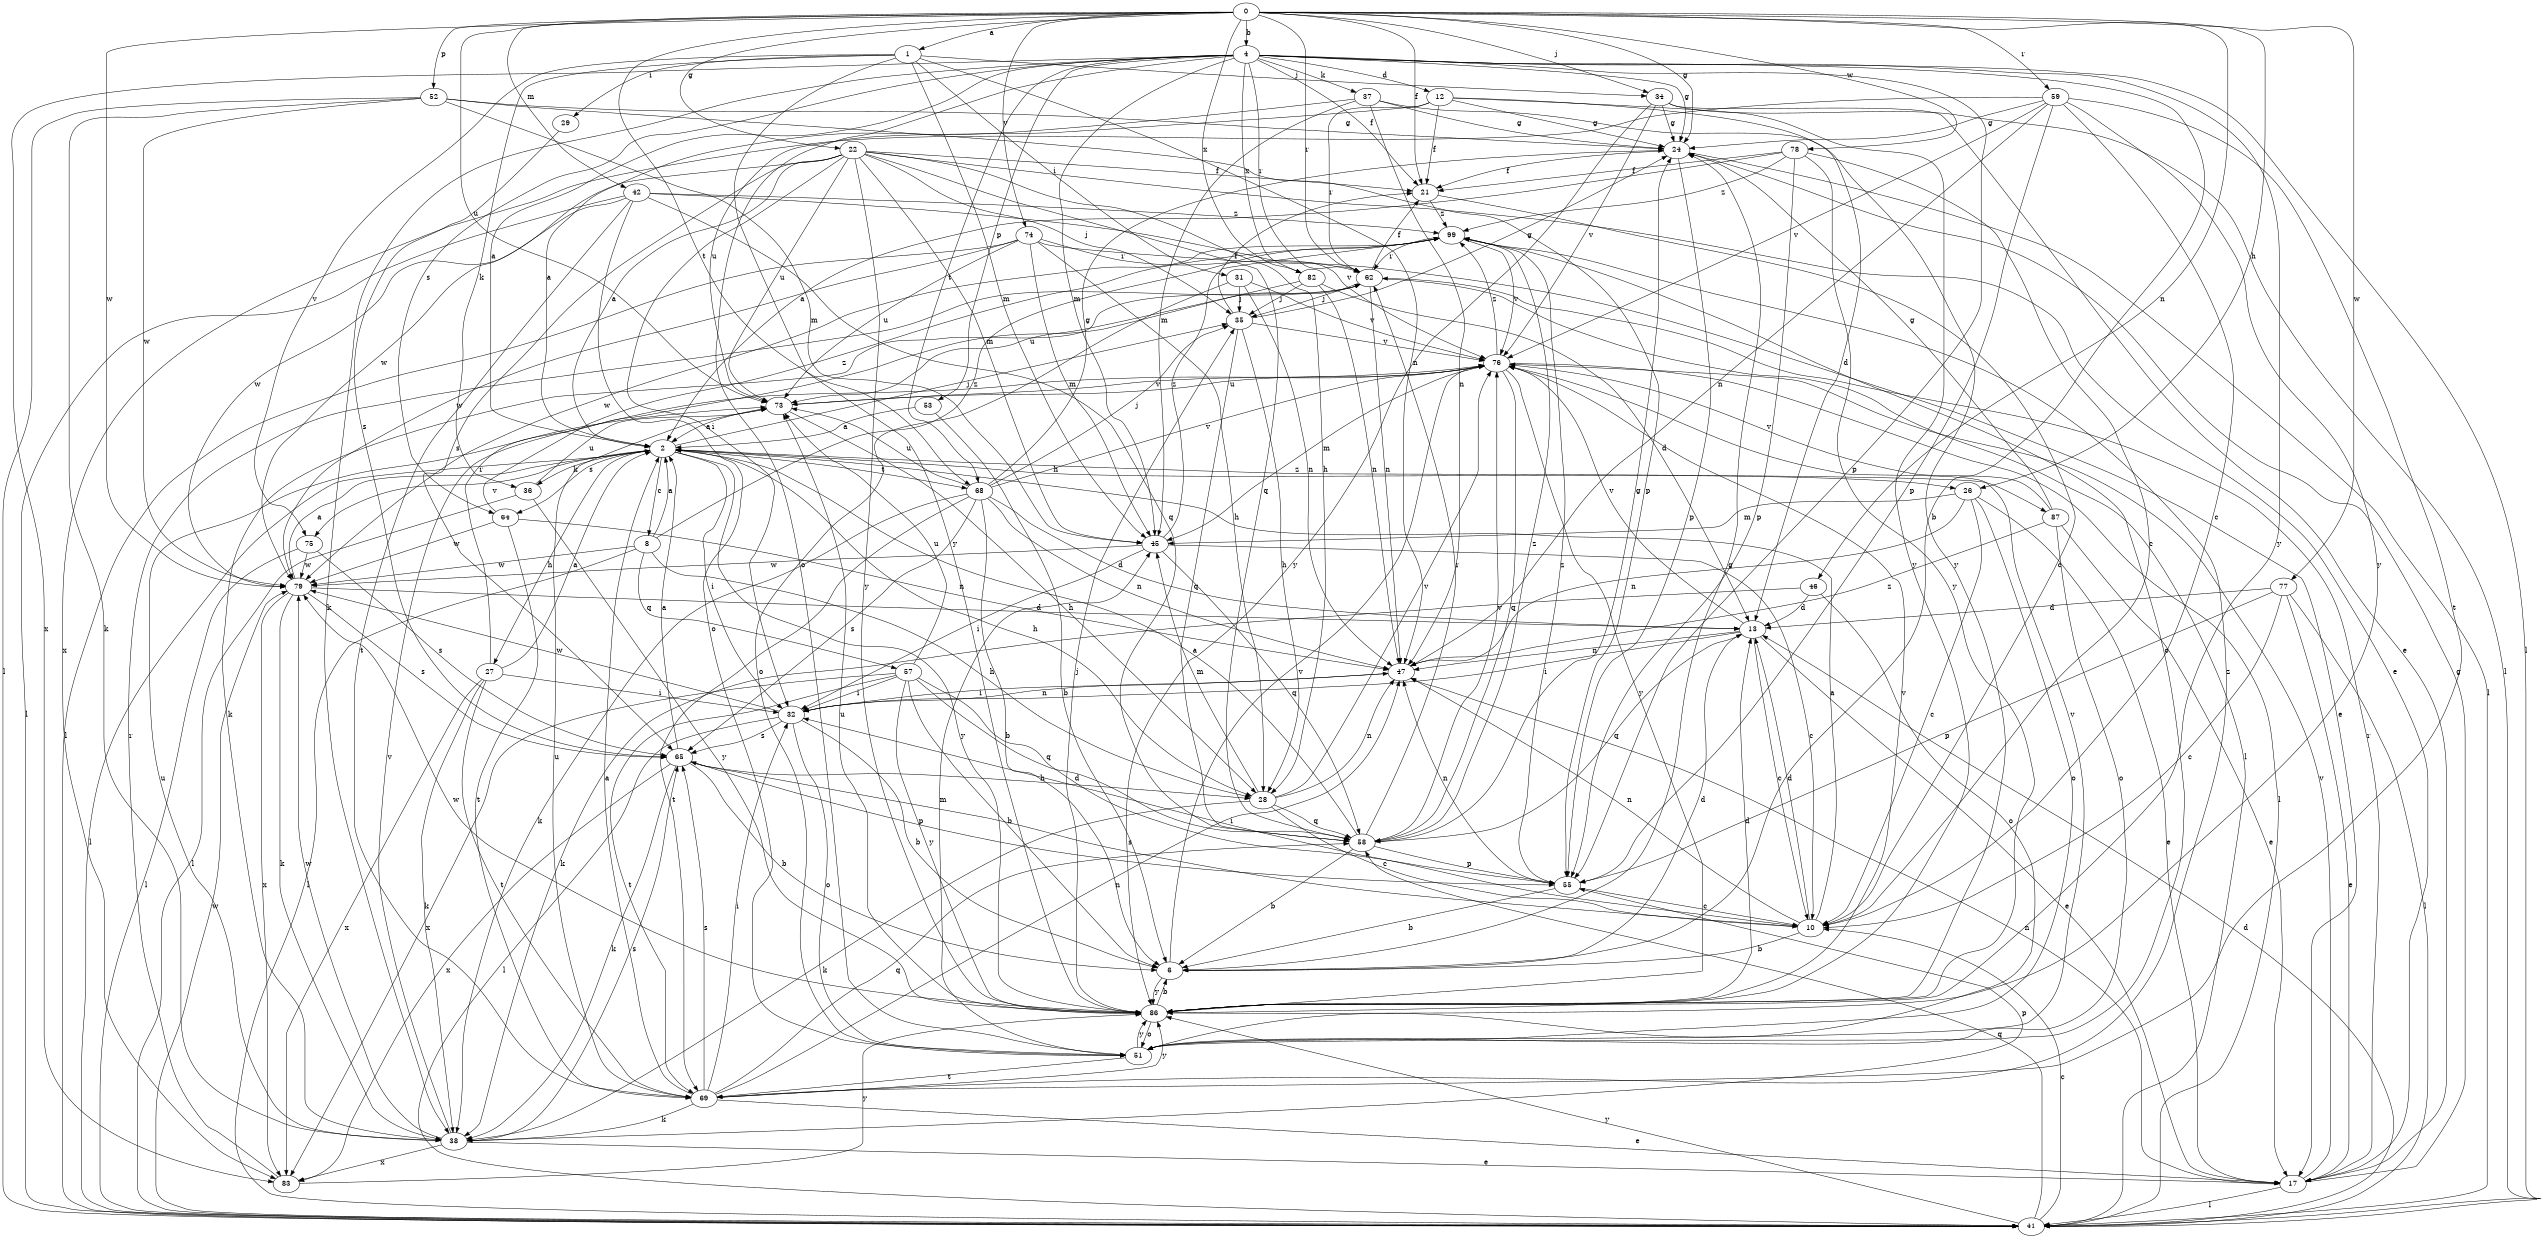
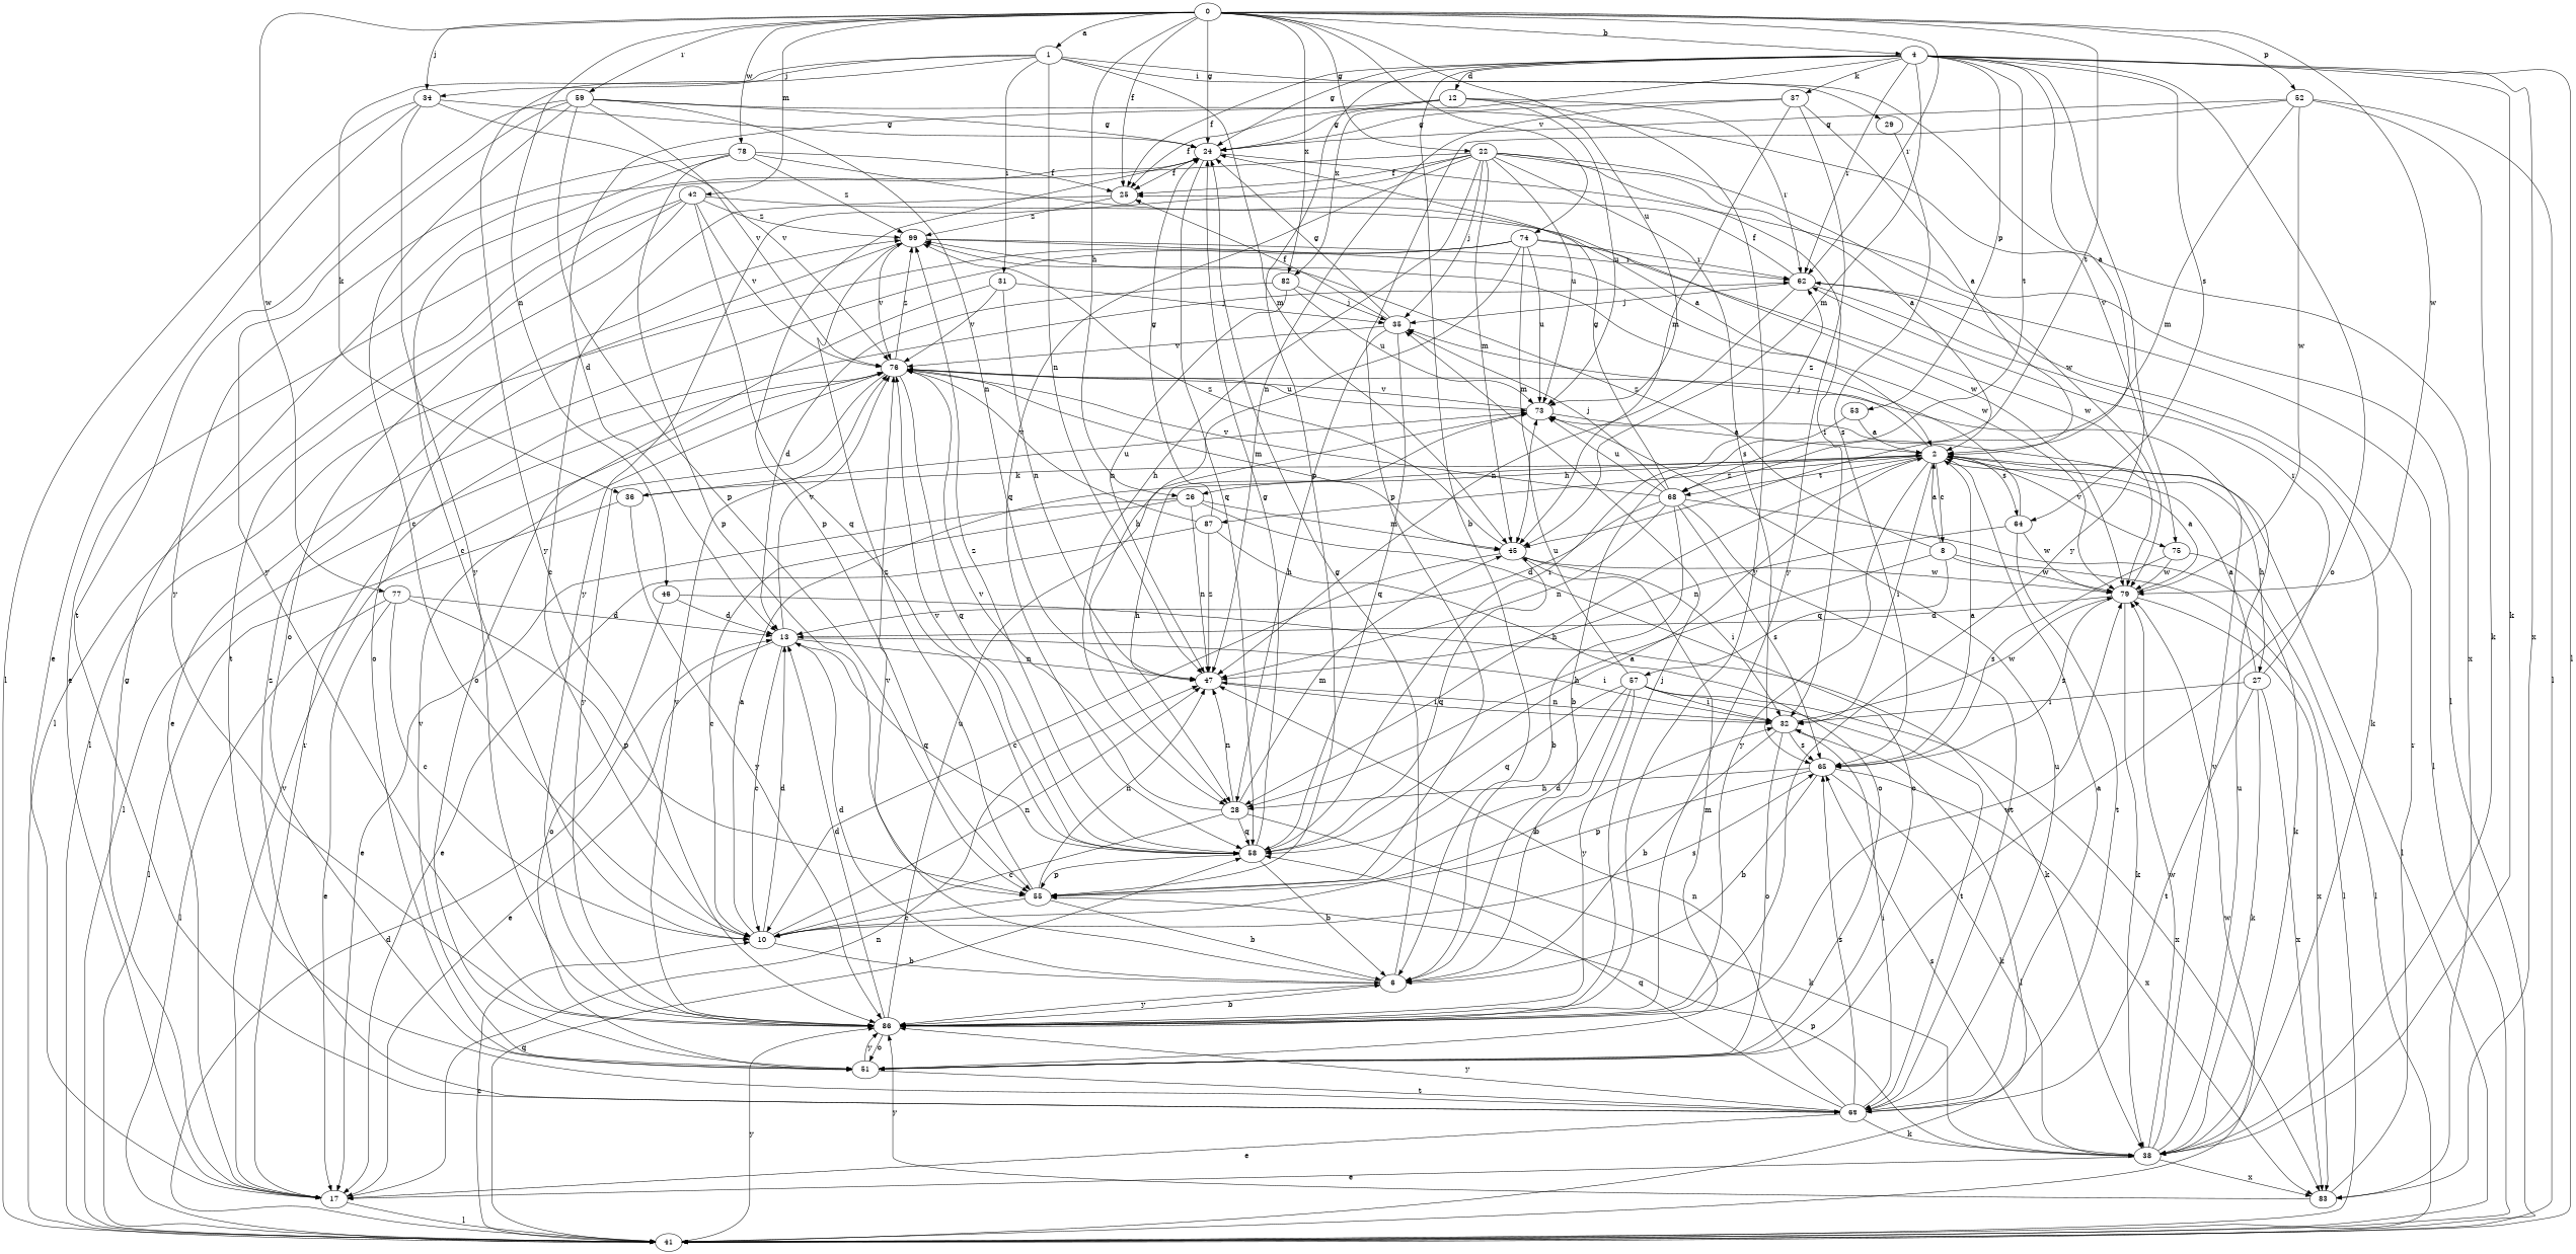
  strict digraph {
    0
    1
    n3 [label=4]
-   21
+   21 [label=25]
    22
    24
    26
    34
    42
    46
    52
    59
    62
    68
    73
    74
    77
    78
    79
    82
    29
    31
    36
    45
    47
    75
    86
    2
    41
    64
    6
    12
    37
    38
    51
    53
    55
    83
    n39 [label=99]
    10
    28
    32
    35
    65
    17
    58
    76
    69
    13
    8
    27
    87
    57
    0 -> 1 [label=a]
    0 -> n3 [label=b]
    0 -> 21 [label=f]
    0 -> 22 [label=g]
    0 -> 24 [label=g]
    0 -> 26 [label=h]
    0 -> 34 [label=j]
    0 -> 42 [label=m]
    0 -> 46 [label=n]
    0 -> 52 [label=p]
    0 -> 59 [label=r]
    0 -> 62 [label=r]
    0 -> 68 [label=t]
    0 -> 73 [label=u]
    0 -> 74 [label=v]
    0 -> 77 [label=w]
    0 -> 78 [label=w]
    0 -> 79 [label=w]
    0 -> 82 [label=x]
    1 -> 34 [label=j]
    1 -> 29 [label=i]
    1 -> 31 [label=i]
    1 -> 36 [label=k]
    1 -> 45 [label=m]
    1 -> 47 [label=n]
    1 -> 75 [label=v]
    1 -> 86 [label=y]
    n3 -> 21 [label=f]
    n3 -> 24 [label=g]
    n3 -> 62 [label=r]
    n3 -> 68 [label=t]
    n3 -> 82 [label=x]
    n3 -> 45 [label=m]
    n3 -> 86 [label=y]
    n3 -> 2 [label=a]
    n3 -> 41 [label=l]
    n3 -> 64 [label=s]
    n3 -> 6 [label=b]
    n3 -> 12 [label=d]
    n3 -> 37 [label=k]
    n3 -> 38 [label=k]
    n3 -> 51 [label=o]
    n3 -> 53 [label=p]
    n3 -> 55 [label=p]
    n3 -> 83 [label=x]
    21 -> n39 [label=z]
    21 -> 10 [label=c]
    22 -> 21 [label=f]
    22 -> 73 [label=u]
    22 -> 79 [label=w]
    22 -> 45 [label=m]
    22 -> 86 [label=y]
    22 -> 2 [label=a]
    22 -> 28 [label=h]
    22 -> 32 [label=i]
    22 -> 35 [label=j]
    22 -> 65 [label=s]
    22 -> 17 [label=e]
    22 -> 58 [label=q]
    24 -> 21 [label=f]
    24 -> 41 [label=l]
    24 -> 55 [label=p]
+   24 -> 58 [label=q]
    26 -> 45 [label=m]
    26 -> 47 [label=n]
    26 -> 51 [label=o]
    26 -> 10 [label=c]
    26 -> 17 [label=e]
    34 -> 24 [label=g]
    34 -> 86 [label=y]
    34 -> 41 [label=l]
    34 -> 17 [label=e]
    34 -> 76 [label=v]
    42 -> 79 [label=w]
    42 -> 41 [label=l]
    42 -> 51 [label=o]
    42 -> n39 [label=z]
    42 -> 58 [label=q]
    42 -> 76 [label=v]
    42 -> 69 [label=t]
    46 -> 38 [label=k]
    46 -> 51 [label=o]
    46 -> 13 [label=d]
    52 -> 24 [label=g]
    52 -> 79 [label=w]
    52 -> 45 [label=m]
    52 -> 41 [label=l]
    52 -> 38 [label=k]
    52 -> 55 [label=p]
    59 -> 24 [label=g]
    59 -> 47 [label=n]
    59 -> 86 [label=y]
    59 -> 55 [label=p]
    59 -> 83 [label=x]
    59 -> 10 [label=c]
    59 -> 76 [label=v]
    59 -> 69 [label=t]
    62 -> 21 [label=f]
    62 -> 47 [label=n]
    62 -> 41 [label=l]
    62 -> 38 [label=k]
    62 -> 35 [label=j]
    68 -> 24 [label=g]
    68 -> 73 [label=u]
    68 -> 47 [label=n]
    68 -> 6 [label=b]
    68 -> 38 [label=k]
    68 -> 35 [label=j]
    68 -> 65 [label=s]
    68 -> 76 [label=v]
    68 -> 69 [label=t]
    68 -> 13 [label=d]
    73 -> 2 [label=a]
    73 -> 28 [label=h]
    73 -> 76 [label=v]
    74 -> 62 [label=r]
    74 -> 73 [label=u]
    74 -> 79 [label=w]
    74 -> 45 [label=m]
    74 -> 41 [label=l]
    74 -> 28 [label=h]
    74 -> 17 [label=e]
    77 -> 41 [label=l]
    77 -> 55 [label=p]
    77 -> 10 [label=c]
    77 -> 17 [label=e]
    77 -> 13 [label=d]
    78 -> 21 [label=f]
    78 -> 86 [label=y]
    78 -> 2 [label=a]
    78 -> 55 [label=p]
    78 -> n39 [label=z]
    78 -> 10 [label=c]
    79 -> 2 [label=a]
    79 -> 38 [label=k]
    79 -> 83 [label=x]
    79 -> 65 [label=s]
    79 -> 13 [label=d]
    82 -> 73 [label=u]
    82 -> 47 [label=n]
    82 -> 35 [label=j]
    82 -> 13 [label=d]
    29 -> 65 [label=s]
    31 -> 47 [label=n]
    31 -> 51 [label=o]
    31 -> 35 [label=j]
    31 -> 76 [label=v]
    36 -> 73 [label=u]
    36 -> 86 [label=y]
    36 -> 41 [label=l]
    45 -> 79 [label=w]
    45 -> n39 [label=z]
    45 -> 10 [label=c]
    45 -> 32 [label=i]
    45 -> 58 [label=q]
    47 -> 32 [label=i]
    75 -> 79 [label=w]
    75 -> 41 [label=l]
    75 -> 65 [label=s]
    86 -> 73 [label=u]
    86 -> 79 [label=w]
    86 -> 6 [label=b]
    86 -> 51 [label=o]
    86 -> 35 [label=j]
    86 -> 76 [label=v]
    86 -> 13 [label=d]
    2 -> 26 [label=h]
    2 -> 68 [label=t]
    2 -> 36 [label=k]
    2 -> 75 [label=v]
    2 -> 86 [label=y]
    2 -> 41 [label=l]
    2 -> 64 [label=s]
    2 -> 28 [label=h]
    2 -> 32 [label=i]
    2 -> 35 [label=j]
    2 -> 8 [label=c]
    2 -> 27 [label=h]
    2 -> 87 [label=z]
    41 -> 79 [label=w]
    41 -> 86 [label=y]
    41 -> 10 [label=c]
    41 -> 58 [label=q]
    41 -> 13 [label=d]
    64 -> 79 [label=w]
    64 -> 47 [label=n]
    64 -> n39 [label=z]
    64 -> 69 [label=t]
    6 -> 24 [label=g]
    6 -> 86 [label=y]
    6 -> 76 [label=v]
    6 -> 13 [label=d]
    12 -> 21 [label=f]
    12 -> 24 [label=g]
    12 -> 62 [label=r]
    12 -> 73 [label=u]
    12 -> 86 [label=y]
    12 -> 13 [label=d]
    37 -> 24 [label=g]
    37 -> 45 [label=m]
    37 -> 47 [label=n]
    37 -> 86 [label=y]
    37 -> 2 [label=a]
    38 -> 73 [label=u]
    38 -> 79 [label=w]
    38 -> 55 [label=p]
    38 -> 83 [label=x]
    38 -> 65 [label=s]
    38 -> 17 [label=e]
    38 -> 76 [label=v]
    51 -> 45 [label=m]
    51 -> 86 [label=y]
    51 -> 76 [label=v]
    51 -> 69 [label=t]
    53 -> 2 [label=a]
    53 -> 6 [label=b]
    55 -> 47 [label=n]
    55 -> 6 [label=b]
    55 -> n39 [label=z]
    55 -> 10 [label=c]
    83 -> 62 [label=r]
    83 -> 86 [label=y]
    n39 -> 62 [label=r]
    n39 -> 79 [label=w]
    n39 -> 51 [label=o]
    n39 -> 76 [label=v]
    10 -> 47 [label=n]
    10 -> 2 [label=a]
    10 -> 6 [label=b]
    10 -> 32 [label=i]
    10 -> 65 [label=s]
    10 -> 13 [label=d]
    28 -> 45 [label=m]
    28 -> 47 [label=n]
    28 -> 38 [label=k]
    28 -> 10 [label=c]
    28 -> 58 [label=q]
    28 -> 76 [label=v]
    32 -> 79 [label=w]
    32 -> 47 [label=n]
    32 -> 41 [label=l]
    32 -> 6 [label=b]
    32 -> 51 [label=o]
    32 -> 65 [label=s]
    35 -> 21 [label=f]
    35 -> 24 [label=g]
    35 -> 28 [label=h]
    35 -> 58 [label=q]
    35 -> 76 [label=v]
    65 -> 2 [label=a]
    65 -> 6 [label=b]
    65 -> 38 [label=k]
    65 -> 55 [label=p]
    65 -> 83 [label=x]
    65 -> 28 [label=h]
    17 -> 24 [label=g]
    17 -> 62 [label=r]
    17 -> 47 [label=n]
    17 -> 41 [label=l]
    17 -> 76 [label=v]
    58 -> 24 [label=g]
    58 -> 62 [label=r]
    58 -> 2 [label=a]
    58 -> 6 [label=b]
    58 -> 55 [label=p]
    58 -> n39 [label=z]
    58 -> 76 [label=v]
    76 -> 73 [label=u]
    76 -> 45 [label=m]
    76 -> 86 [label=y]
    76 -> 41 [label=l]
    76 -> n39 [label=z]
    76 -> 58 [label=q]
    69 -> 73 [label=u]
    69 -> 47 [label=n]
    69 -> 86 [label=y]
    69 -> 2 [label=a]
    69 -> 38 [label=k]
    69 -> n39 [label=z]
    69 -> 32 [label=i]
    69 -> 65 [label=s]
    69 -> 17 [label=e]
    69 -> 58 [label=q]
    13 -> 47 [label=n]
    13 -> 10 [label=c]
    13 -> 32 [label=i]
    13 -> 17 [label=e]
    13 -> 58 [label=q]
    13 -> 76 [label=v]
    8 -> 79 [label=w]
    8 -> 2 [label=a]
    8 -> 41 [label=l]
    8 -> n39 [label=z]
    8 -> 28 [label=h]
    8 -> 57 [label=q]
    27 -> 62 [label=r]
    27 -> 2 [label=a]
    27 -> 38 [label=k]
    27 -> 83 [label=x]
    27 -> 32 [label=i]
    27 -> 69 [label=t]
    87 -> 24 [label=g]
    87 -> 47 [label=z]
    87 -> 51 [label=o]
    87 -> 17 [label=e]
    87 -> 76 [label=v]
    57 -> 73 [label=u]
    57 -> 86 [label=y]
    57 -> 6 [label=b]
    57 -> 55 [label=d]
    57 -> 83 [label=x]
    57 -> 32 [label=i]
    57 -> 58 [label=q]
    57 -> 69 [label=t]
  }
